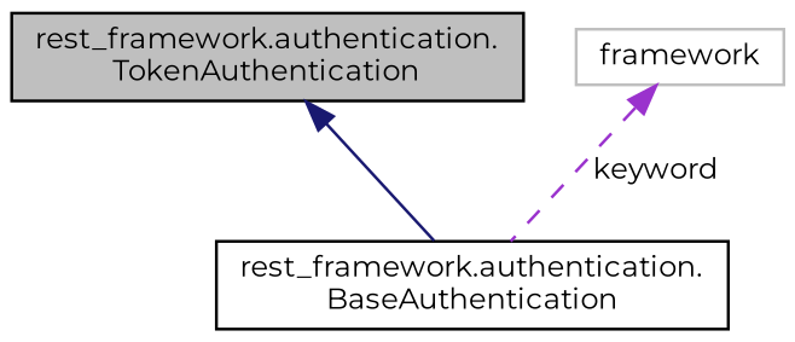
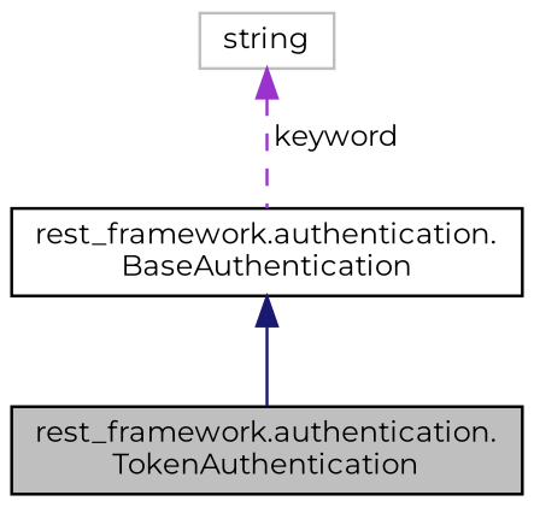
  digraph {
    fontname=Montserrat
    node [color=black fillcolor=white fontname=Montserrat fontsize=10 shape=record style=filled]
    edge [dir=back fontname=Montserrat fontsize=10 labelfontname=Helvetica labelfontsize=10]
    n1 [fillcolor=grey75 fontcolor=black height=0.2 label="rest_framework.authentication.\lTokenAuthentication" width=0.4]
    n2 [height=0.2 label="rest_framework.authentication.\lBaseAuthentication" width=0.4]
-   n3 [color=grey75 height=0.2 label=framework width=0.4]
-   n1 -> n2 [color=midnightblue style=solid]
+   n3 [color=grey75 height=0.2 label=string width=0.4]
+   n2 -> n1 [color=midnightblue style=solid]
    n3 -> n2 [color=darkorchid3 label=" keyword" style=dashed]
  }
